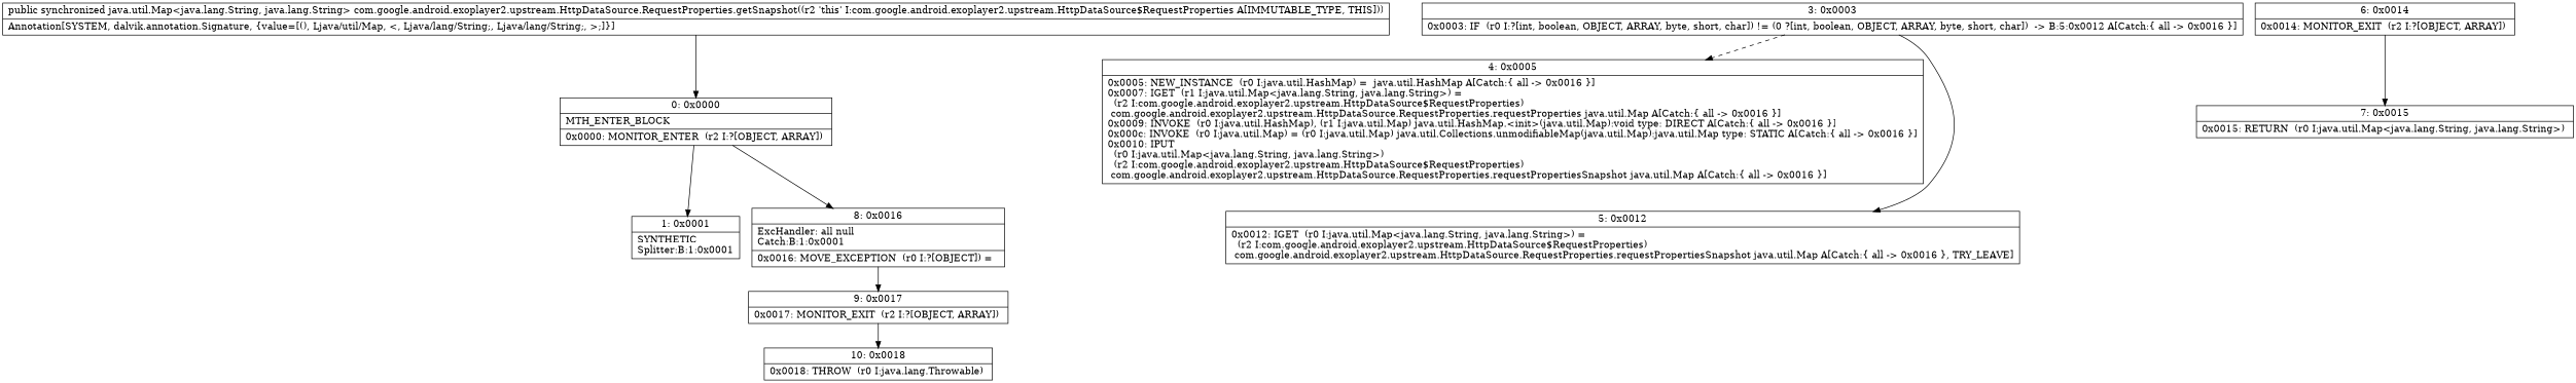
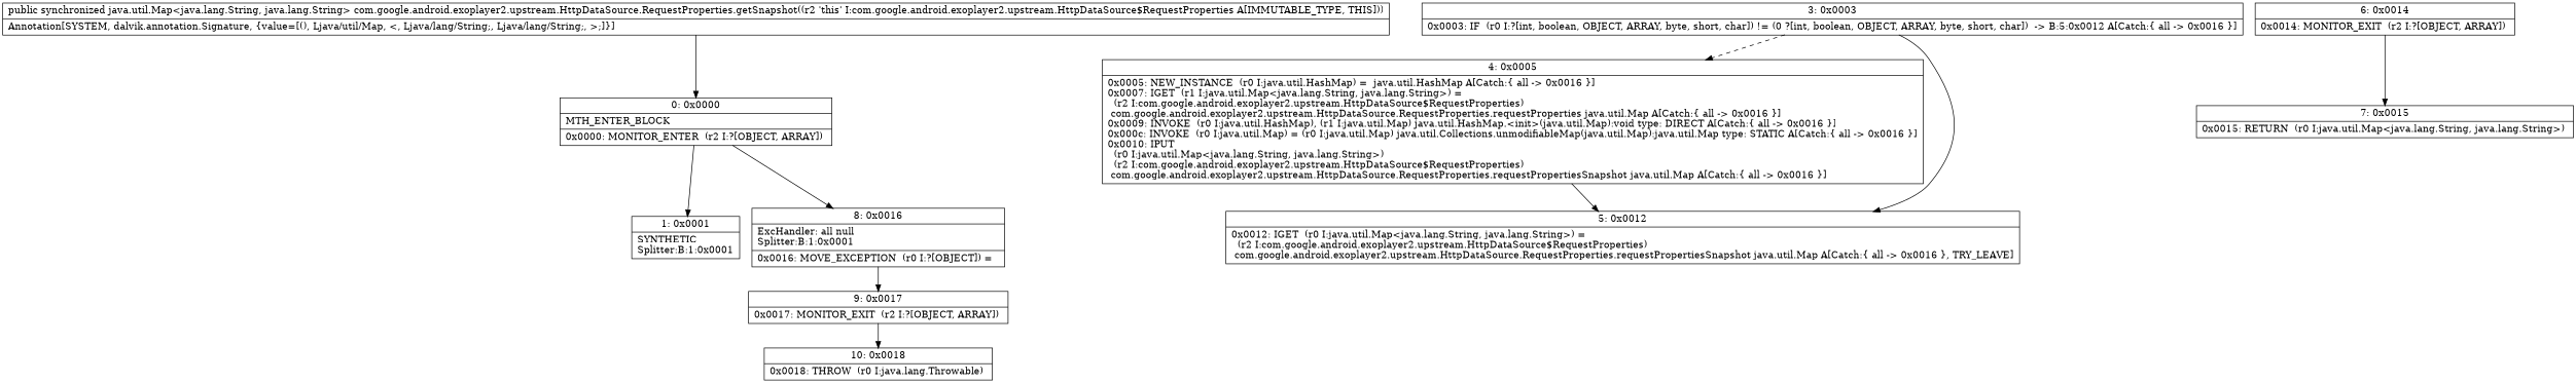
  digraph {
    node [shape=record]
    n1 [label="{0\:\ 0x0000|MTH_ENTER_BLOCK\l|0x0000: MONITOR_ENTER  (r2 I:?[OBJECT, ARRAY]) \l}"]
    n2 [label="{1\:\ 0x0001|SYNTHETIC\lSplitter:B:1:0x0001\l}"]
-   n3 [label="{8\:\ 0x0016|ExcHandler: all null\lCatch:B:1:0x0001\l|0x0016: MOVE_EXCEPTION  (r0 I:?[OBJECT]) =  \l}"]
+   n3 [label="{8\:\ 0x0016|ExcHandler: all null\lSplitter:B:1:0x0001\l|0x0016: MOVE_EXCEPTION  (r0 I:?[OBJECT]) =  \l}"]
    n4 [label="{9\:\ 0x0017|0x0017: MONITOR_EXIT  (r2 I:?[OBJECT, ARRAY]) \l}"]
    n5 [label="{3\:\ 0x0003|0x0003: IF  (r0 I:?[int, boolean, OBJECT, ARRAY, byte, short, char]) != (0 ?[int, boolean, OBJECT, ARRAY, byte, short, char])  \-\> B:5:0x0012 A[Catch:\{ all \-\> 0x0016 \}]\l}"]
    n6 [label="{4\:\ 0x0005|0x0005: NEW_INSTANCE  (r0 I:java.util.HashMap) =  java.util.HashMap A[Catch:\{ all \-\> 0x0016 \}]\l0x0007: IGET  (r1 I:java.util.Map\<java.lang.String, java.lang.String\>) = \l  (r2 I:com.google.android.exoplayer2.upstream.HttpDataSource$RequestProperties)\l com.google.android.exoplayer2.upstream.HttpDataSource.RequestProperties.requestProperties java.util.Map A[Catch:\{ all \-\> 0x0016 \}]\l0x0009: INVOKE  (r0 I:java.util.HashMap), (r1 I:java.util.Map) java.util.HashMap.\<init\>(java.util.Map):void type: DIRECT A[Catch:\{ all \-\> 0x0016 \}]\l0x000c: INVOKE  (r0 I:java.util.Map) = (r0 I:java.util.Map) java.util.Collections.unmodifiableMap(java.util.Map):java.util.Map type: STATIC A[Catch:\{ all \-\> 0x0016 \}]\l0x0010: IPUT  \l  (r0 I:java.util.Map\<java.lang.String, java.lang.String\>)\l  (r2 I:com.google.android.exoplayer2.upstream.HttpDataSource$RequestProperties)\l com.google.android.exoplayer2.upstream.HttpDataSource.RequestProperties.requestPropertiesSnapshot java.util.Map A[Catch:\{ all \-\> 0x0016 \}]\l}"]
    n7 [label="{5\:\ 0x0012|0x0012: IGET  (r0 I:java.util.Map\<java.lang.String, java.lang.String\>) = \l  (r2 I:com.google.android.exoplayer2.upstream.HttpDataSource$RequestProperties)\l com.google.android.exoplayer2.upstream.HttpDataSource.RequestProperties.requestPropertiesSnapshot java.util.Map A[Catch:\{ all \-\> 0x0016 \}, TRY_LEAVE]\l}"]
    n8 [label="{6\:\ 0x0014|0x0014: MONITOR_EXIT  (r2 I:?[OBJECT, ARRAY]) \l}"]
    n9 [label="{7\:\ 0x0015|0x0015: RETURN  (r0 I:java.util.Map\<java.lang.String, java.lang.String\>) \l}"]
    n10 [label="{10\:\ 0x0018|0x0018: THROW  (r0 I:java.lang.Throwable) \l}"]
    n11 [label="{public synchronized java.util.Map\<java.lang.String, java.lang.String\> com.google.android.exoplayer2.upstream.HttpDataSource.RequestProperties.getSnapshot((r2 'this' I:com.google.android.exoplayer2.upstream.HttpDataSource$RequestProperties A[IMMUTABLE_TYPE, THIS]))  | Annotation[SYSTEM, dalvik.annotation.Signature, \{value=[(), Ljava\/util\/Map, \<, Ljava\/lang\/String;, Ljava\/lang\/String;, \>;]\}]\l}"]
    n1 -> n2
    n1 -> n3
    n3 -> n4
    n4 -> n10
    n5 -> n6 [style=dashed]
    n5 -> n7
+   n6 -> n7
    n8 -> n9
    n11 -> n1
  }
